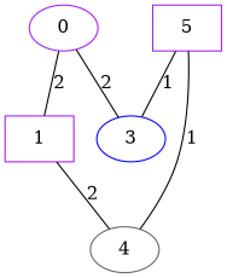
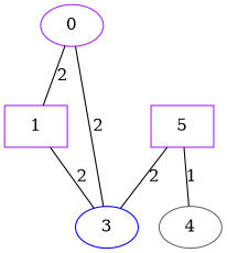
  graph {
    node [color=purple shape=ellipse]
    0
    1 [shape=box]
    3 [color=blue]
    n4 [label=5 shape=box]
    4 [color=gray40]
    0 -- 1 [label=2]
    0 -- 3 [label=2]
-   1 -- 4 [label=2]
-   n4 -- 3 [label=1]
+   1 -- 3 [label=2]
+   n4 -- 3 [label=2]
    n4 -- 4 [label=1]
  }
